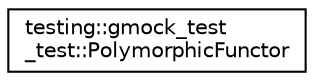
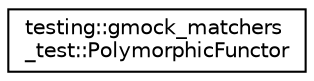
  digraph {
    rankdir=LR
-   n1 [color=black fillcolor=white fontname=Helvetica fontsize=10 height=0.2 label="testing::gmock_test\l_test::PolymorphicFunctor" shape=record style=filled width=0.4]
+   n1 [color=black fillcolor=white fontname=Helvetica fontsize=10 height=0.2 label="testing::gmock_matchers\l_test::PolymorphicFunctor" shape=record style=filled width=0.4]
  }
